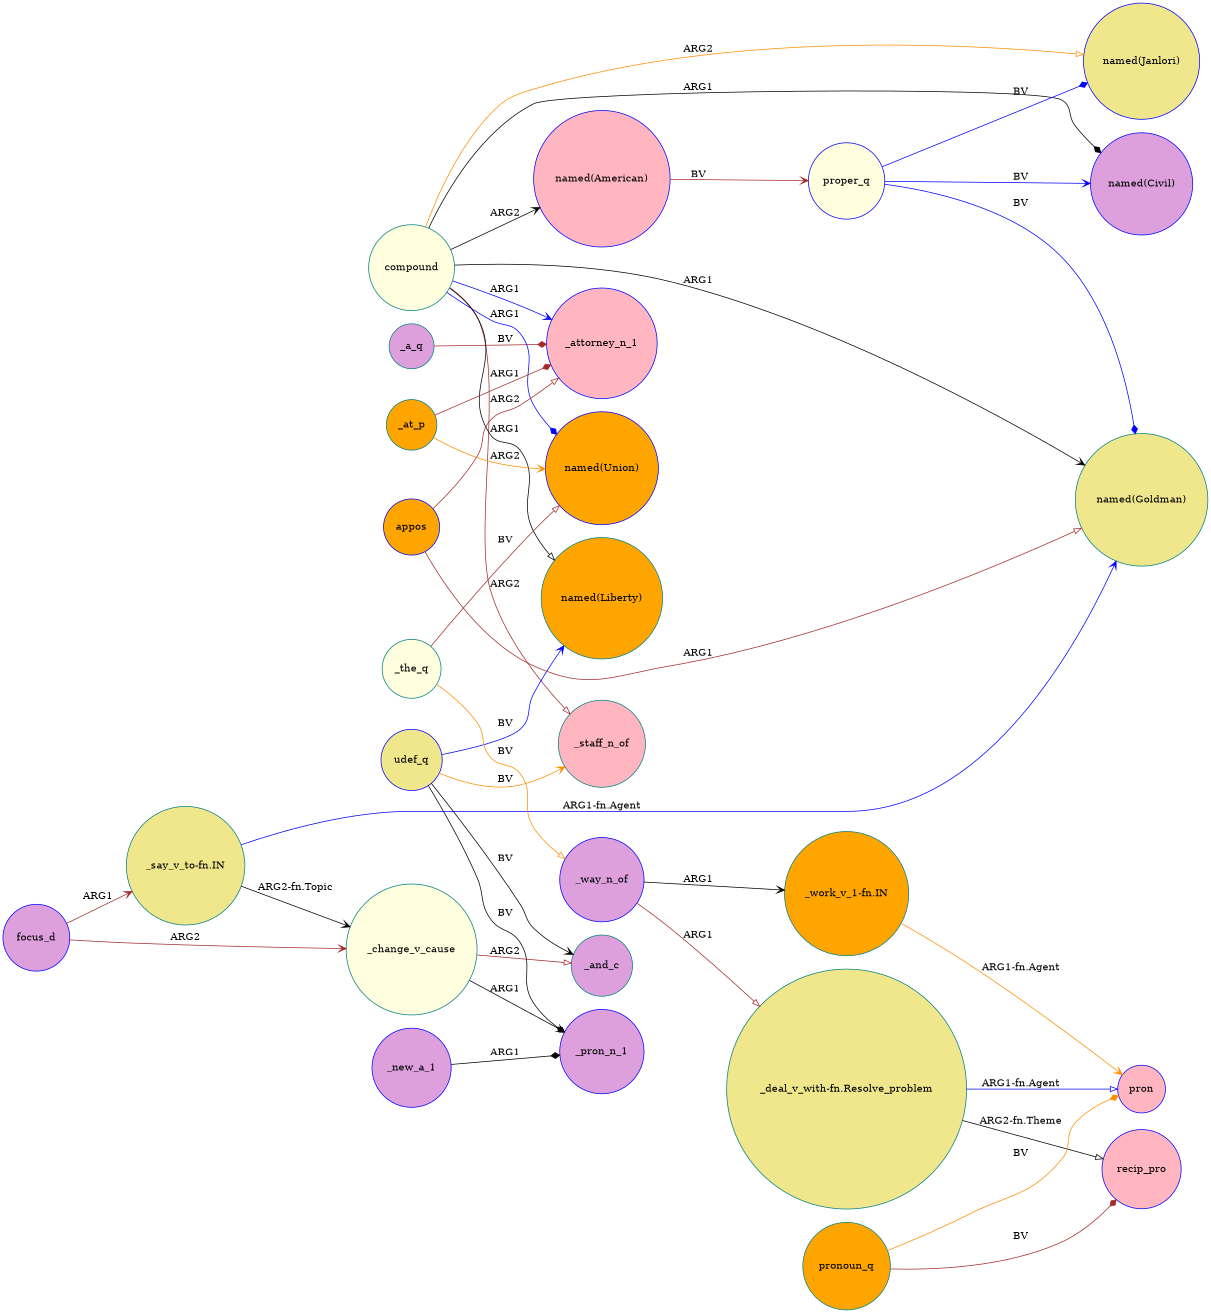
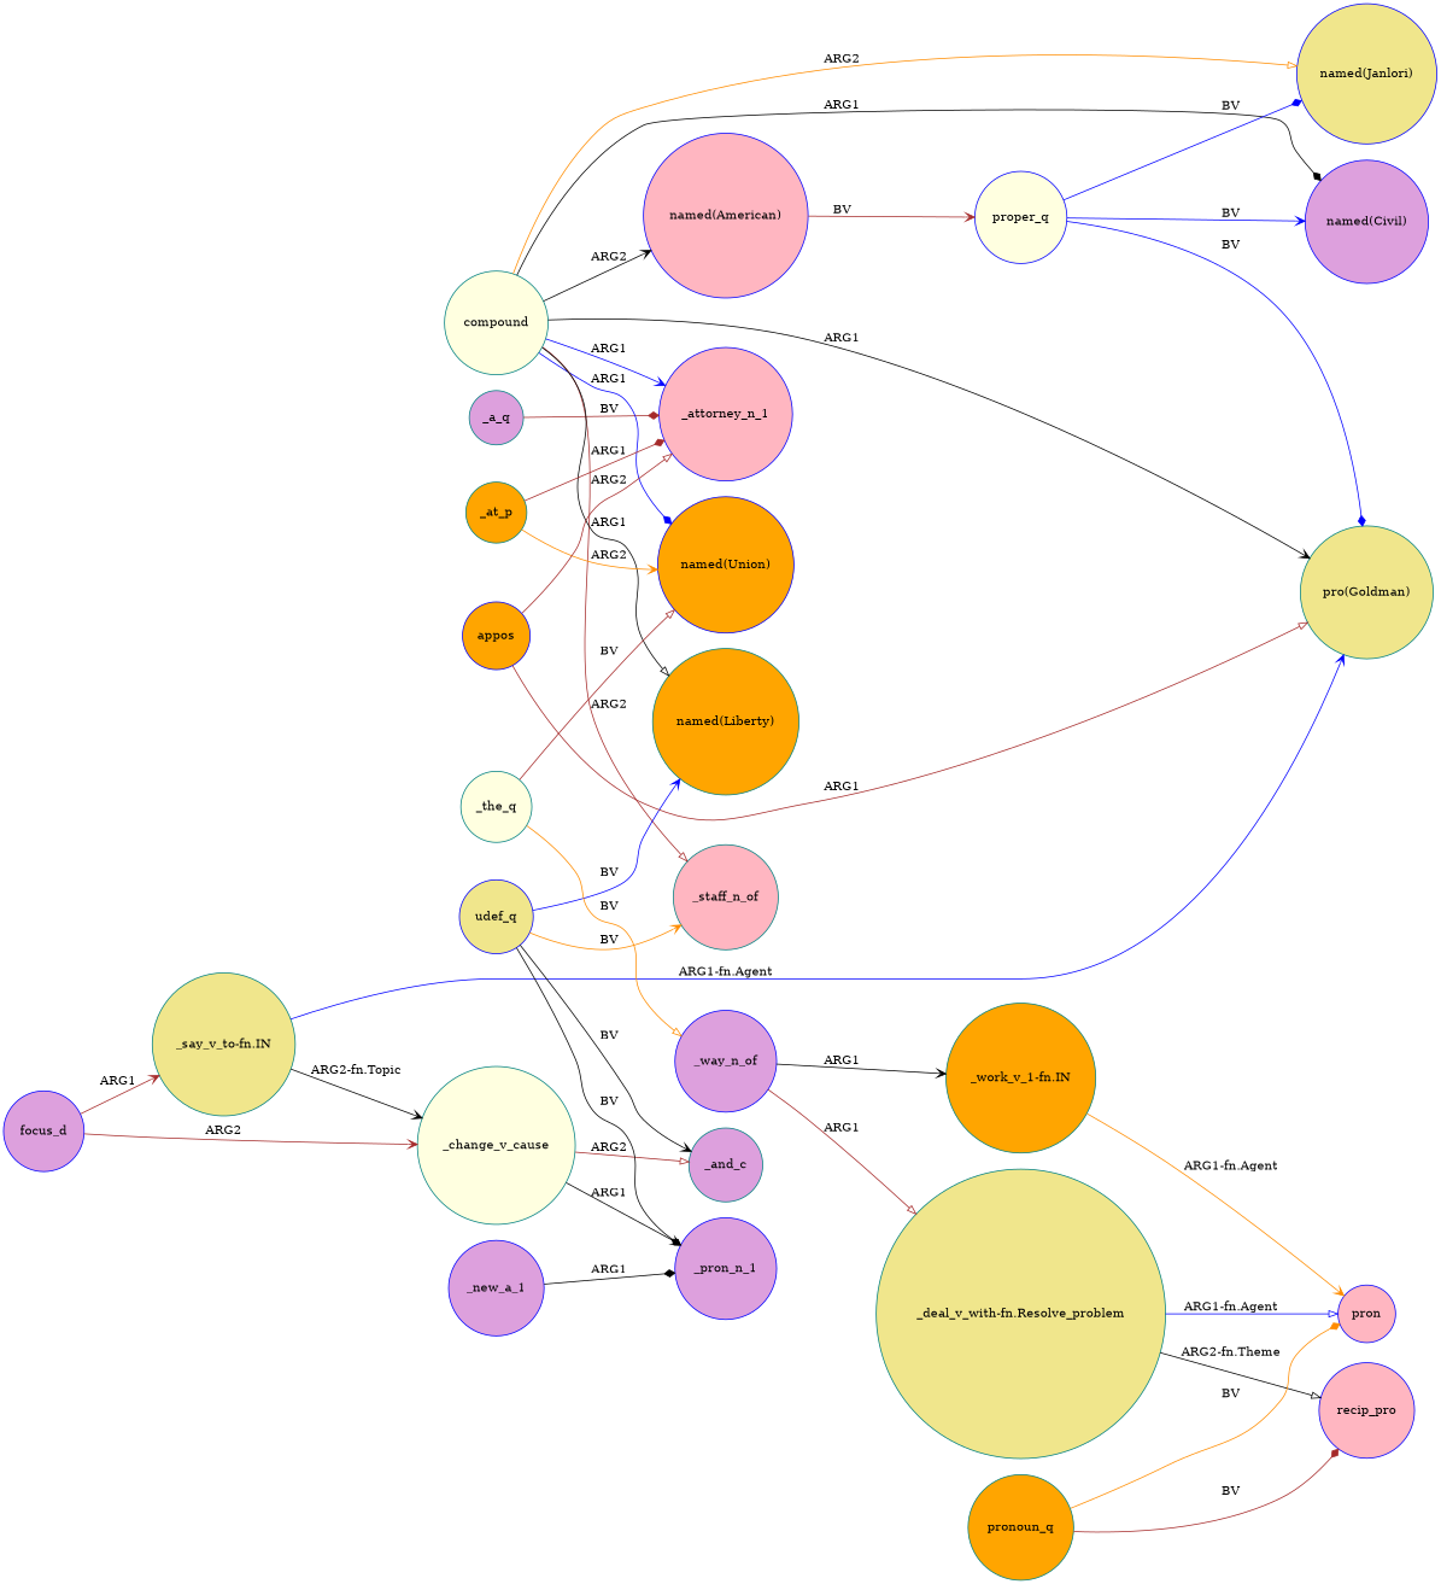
  digraph {
    rankdir=LR
    node [color=blue fillcolor=plum shape=circle style=filled]
    edge [arrowhead=vee color=brown]
    _a_q [color=teal]
    _attorney_n_1 [fillcolor=lightpink]
    compound [color=teal fillcolor=lightyellow]
    "named(Janlori)" [fillcolor=khaki]
    "named(Union)" [fillcolor=orange]
-   "named(Goldman)" [color=teal fillcolor=khaki]
+   "named(Goldman)" [color=teal fillcolor=khaki label="pro(Goldman)"]
    "named(American)" [fillcolor=lightpink]
    _staff_n_of [color=teal fillcolor=lightpink]
    "named(Civil)"
    "named(Liberty)" [color=teal fillcolor=orange]
    proper_q [fillcolor=lightyellow]
    _at_p [color=teal fillcolor=orange]
    "_say_v_to-fn.IN" [color=teal fillcolor=khaki]
    _change_v_cause [color=teal fillcolor=lightyellow]
    n15 [label=_pron_n_1]
    _and_c [color=teal]
    udef_q [fillcolor=khaki]
    _new_a_1
    _the_q [color=teal fillcolor=lightyellow]
    _way_n_of
    "_deal_v_with-fn.Resolve_problem" [color=teal fillcolor=khaki]
    "_work_v_1-fn.IN" [color=teal fillcolor=orange]
    recip_pro [fillcolor=lightpink]
    pron [fillcolor=lightpink]
    appos [fillcolor=orange]
    focus_d
    pronoun_q [color=teal fillcolor=orange]
    _a_q -> _attorney_n_1 [arrowhead=diamond label=BV]
    compound -> _attorney_n_1 [color=blue label=ARG1]
    compound -> "named(Janlori)" [arrowhead=onormal color=darkorange label=ARG2]
    compound -> "named(Union)" [arrowhead=diamond color=blue label=ARG1]
    compound -> "named(Goldman)" [color=black label=ARG1]
    compound -> "named(American)" [color=black label=ARG2]
    compound -> _staff_n_of [arrowhead=onormal label=ARG2]
    compound -> "named(Civil)" [arrowhead=diamond color=black label=ARG1]
    compound -> "named(Liberty)" [arrowhead=onormal color=black label=ARG1]
    "named(American)" -> proper_q [label=BV]
    proper_q -> "named(Janlori)" [arrowhead=diamond color=blue label=BV]
    proper_q -> "named(Goldman)" [arrowhead=diamond color=blue label=BV]
    proper_q -> "named(Civil)" [color=blue label=BV]
    _at_p -> _attorney_n_1 [arrowhead=diamond label=ARG1]
    _at_p -> "named(Union)" [color=darkorange label=ARG2]
    "_say_v_to-fn.IN" -> "named(Goldman)" [color=blue label="ARG1-fn.Agent"]
    "_say_v_to-fn.IN" -> _change_v_cause [color=black label="ARG2-fn.Topic"]
    _change_v_cause -> n15 [color=black label=ARG1]
    _change_v_cause -> _and_c [arrowhead=onormal label=ARG2]
    udef_q -> _staff_n_of [color=darkorange label=BV]
    udef_q -> "named(Liberty)" [color=blue label=BV]
    udef_q -> n15 [arrowhead=diamond color=black label=BV]
    udef_q -> _and_c [color=black label=BV]
    _new_a_1 -> n15 [arrowhead=diamond color=black label=ARG1]
    _the_q -> "named(Union)" [arrowhead=onormal label=BV]
    _the_q -> _way_n_of [arrowhead=onormal color=darkorange label=BV]
    _way_n_of -> "_deal_v_with-fn.Resolve_problem" [arrowhead=onormal label=ARG1]
    _way_n_of -> "_work_v_1-fn.IN" [color=black label=ARG1]
    "_deal_v_with-fn.Resolve_problem" -> recip_pro [arrowhead=onormal color=black label="ARG2-fn.Theme"]
    "_deal_v_with-fn.Resolve_problem" -> pron [arrowhead=onormal color=blue label="ARG1-fn.Agent"]
    "_work_v_1-fn.IN" -> pron [color=darkorange label="ARG1-fn.Agent"]
    appos -> _attorney_n_1 [arrowhead=onormal label=ARG2]
    appos -> "named(Goldman)" [arrowhead=onormal label=ARG1]
    focus_d -> "_say_v_to-fn.IN" [label=ARG1]
    focus_d -> _change_v_cause [label=ARG2]
    pronoun_q -> recip_pro [arrowhead=diamond label=BV]
    pronoun_q -> pron [arrowhead=diamond color=darkorange label=BV]
  }
